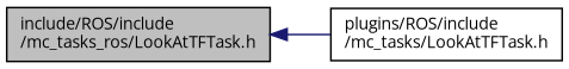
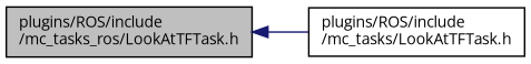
  digraph {
    rankdir=LR
    fontname="Open Sans"
    node [color=black fontname="Open Sans" fontsize=10 shape=record style=filled]
-   n1 [fillcolor=grey75 fontcolor=black height=0.2 label="include/ROS/include\l/mc_tasks_ros/LookAtTFTask.h" width=0.4]
+   n1 [fillcolor=grey75 fontcolor=black height=0.2 label="plugins/ROS/include\l/mc_tasks_ros/LookAtTFTask.h" width=0.4]
    n2 [fillcolor=white height=0.2 label="plugins/ROS/include\l/mc_tasks/LookAtTFTask.h" width=0.4]
    n1 -> n2 [color=midnightblue dir=back fontname="Open Sans" fontsize=10 labelfontname=Helvetica labelfontsize=10 style=solid]
  }
